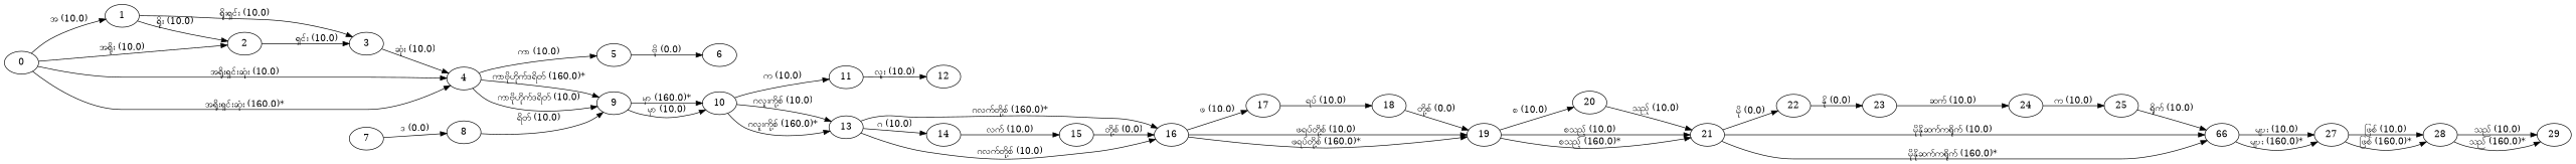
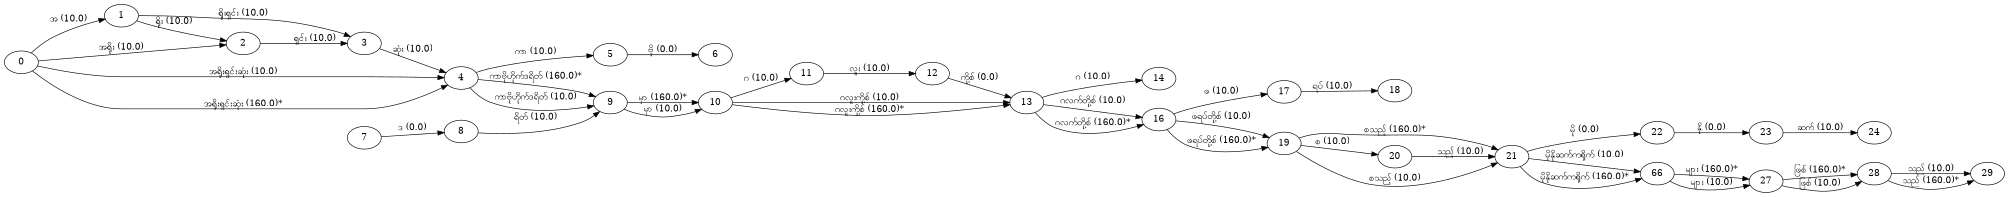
  digraph {
    rankdir=LR
    0
    1
    2
    4
    3
    5
    9
    6
    10
    11
    13
    7
    8
    12
    14
    16
-   15
    17
    19
    18
    20
    21
    22
    n24 [label=66]
    23
    27
    24
    28
-   25
    29
    0 -> 1 [label="အ (10.0)"]
    0 -> 2 [label="အရိုး (10.0)"]
    0 -> 4 [label="အရိုးရှင်းဆုံး (10.0)"]
    0 -> 4 [label="အရိုးရှင်းဆုံး (160.0)*"]
    1 -> 2 [label="ရိုး (10.0)"]
    1 -> 3 [label="ရိုးရှင်း (10.0)"]
    2 -> 3 [label="ရှင်း (10.0)"]
    4 -> 5 [label="ကာ (10.0)"]
    4 -> 9 [label="ကာဗိုဟိုက်ဒရိတ် (10.0)"]
    4 -> 9 [label="ကာဗိုဟိုက်ဒရိတ် (160.0)*"]
    3 -> 4 [label="ဆုံး (10.0)"]
    5 -> 6 [label="ဗို (0.0)"]
    9 -> 10 [label="မှာ (10.0)"]
    9 -> 10 [label="မှာ (160.0)*"]
-   10 -> 11 [label="က (10.0)"]
+   10 -> 11 [label="ဂ (10.0)"]
    10 -> 13 [label="ဂလူးကို့စ် (10.0)"]
    10 -> 13 [label="ဂလူးကို့စ် (160.0)*"]
    11 -> 12 [label="လူး (10.0)"]
    13 -> 14 [label="ဂ (10.0)"]
    13 -> 16 [label="ဂလက်တို့စ် (10.0)"]
    13 -> 16 [label="ဂလက်တို့စ် (160.0)*"]
    7 -> 8 [label="ဒ (0.0)"]
    8 -> 9 [label="ရိတ် (10.0)"]
-   14 -> 15 [label="လက် (10.0)"]
+   12 -> 13 [label="ကို့စ် (0.0)"]
    16 -> 17 [label="ဖ (10.0)"]
    16 -> 19 [label="ဖရပ်တို့စ် (10.0)"]
    16 -> 19 [label="ဖရပ်တို့စ် (160.0)*"]
-   15 -> 16 [label="တို့စ် (0.0)"]
    17 -> 18 [label="ရပ် (10.0)"]
    19 -> 20 [label="စ (10.0)"]
    19 -> 21 [label="စသည့် (10.0)"]
    19 -> 21 [label="စသည့် (160.0)*"]
-   18 -> 19 [label="တို့စ် (0.0)"]
    20 -> 21 [label="သည့် (10.0)"]
    21 -> 22 [label="မို (0.0)"]
    21 -> n24 [label="မိုနိုဆက်ကရိုက် (10.0)"]
    21 -> n24 [label="မိုနိုဆက်ကရိုက် (160.0)*"]
    22 -> 23 [label="နို (0.0)"]
    n24 -> 27 [label="များ (10.0)"]
    n24 -> 27 [label="များ (160.0)*"]
    23 -> 24 [label="ဆက် (10.0)"]
    27 -> 28 [label="ဖြစ် (10.0)"]
    27 -> 28 [label="ဖြစ် (160.0)*"]
-   24 -> 25 [label="က (10.0)"]
    28 -> 29 [label="သည် (10.0)"]
    28 -> 29 [label="သည် (160.0)*"]
-   25 -> n24 [label="ရိုက် (10.0)"]
  }
